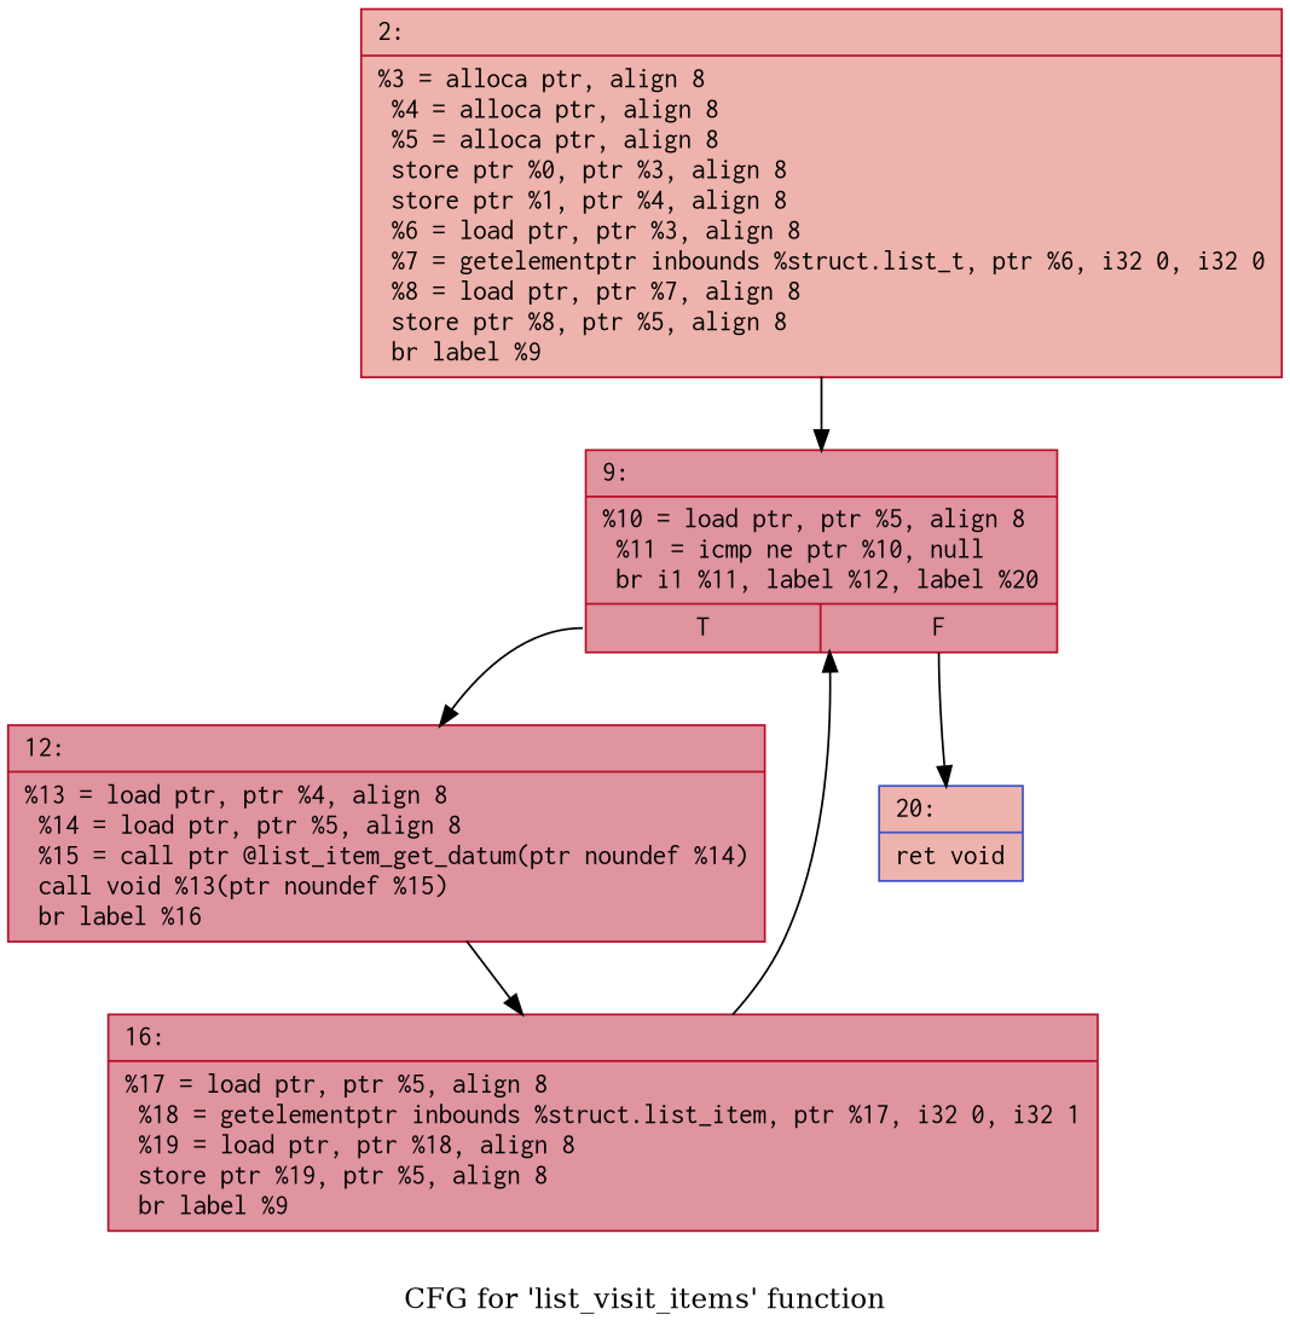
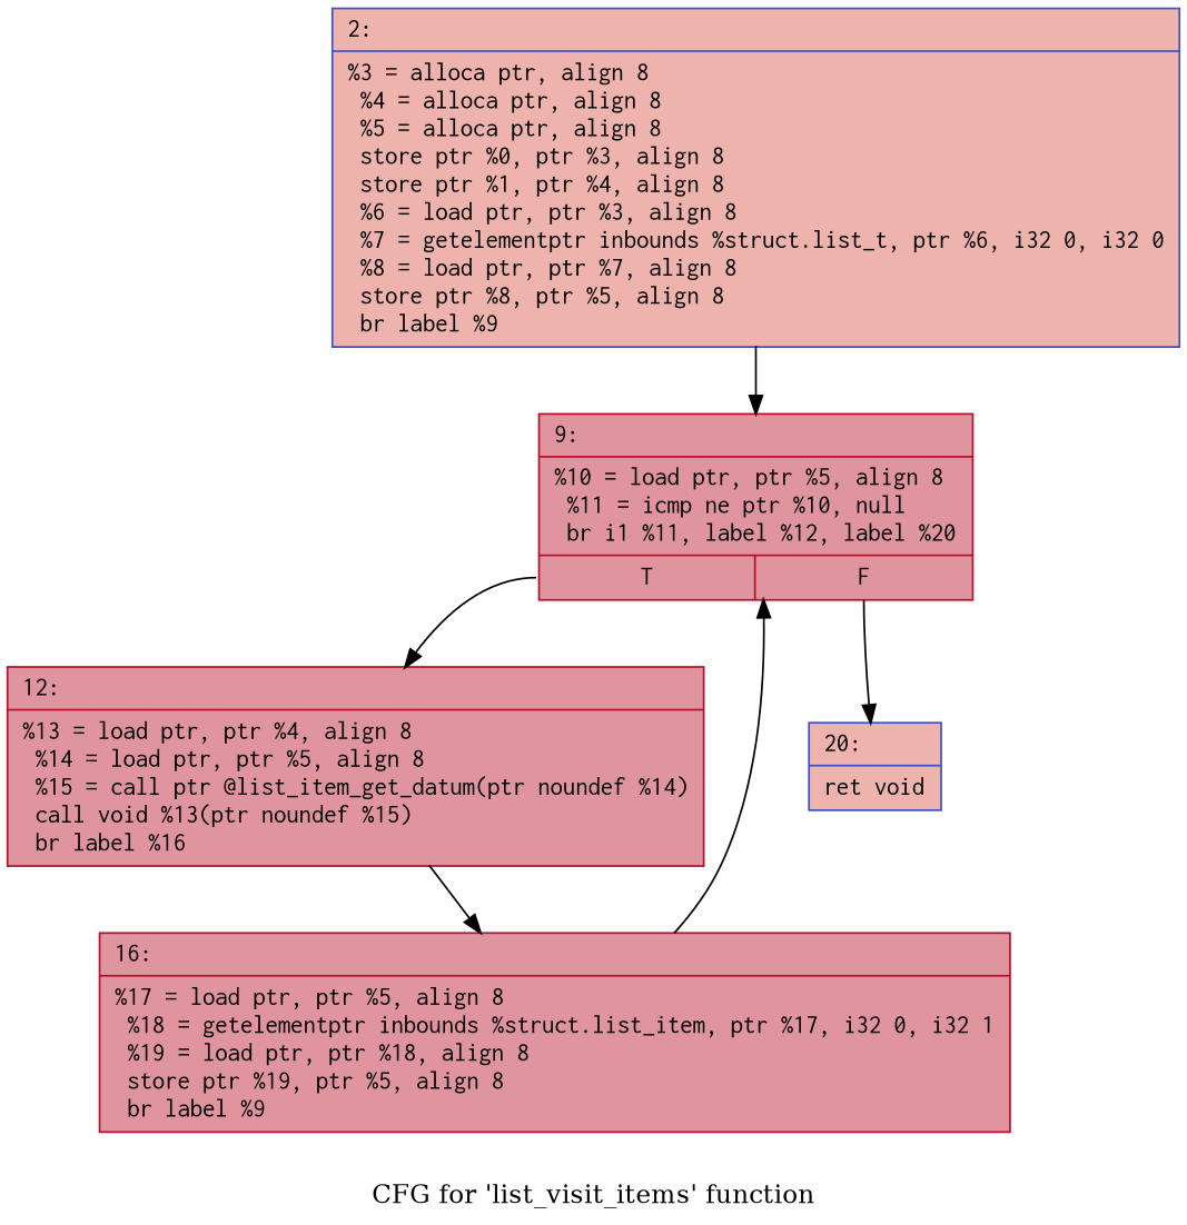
  digraph {
    label="CFG for 'list_visit_items' function"
    node [color="#b70d28ff" fillcolor="#b70d2870" fontname=Courier shape=record style=filled]
-   n1 [fillcolor="#d6524470" label="{2:\l|  %3 = alloca ptr, align 8\l  %4 = alloca ptr, align 8\l  %5 = alloca ptr, align 8\l  store ptr %0, ptr %3, align 8\l  store ptr %1, ptr %4, align 8\l  %6 = load ptr, ptr %3, align 8\l  %7 = getelementptr inbounds %struct.list_t, ptr %6, i32 0, i32 0\l  %8 = load ptr, ptr %7, align 8\l  store ptr %8, ptr %5, align 8\l  br label %9\l}"]
+   n1 [color="#3d50c3ff" fillcolor="#d6524470" label="{2:\l|  %3 = alloca ptr, align 8\l  %4 = alloca ptr, align 8\l  %5 = alloca ptr, align 8\l  store ptr %0, ptr %3, align 8\l  store ptr %1, ptr %4, align 8\l  %6 = load ptr, ptr %3, align 8\l  %7 = getelementptr inbounds %struct.list_t, ptr %6, i32 0, i32 0\l  %8 = load ptr, ptr %7, align 8\l  store ptr %8, ptr %5, align 8\l  br label %9\l}"]
    n2 [label="{9:\l|  %10 = load ptr, ptr %5, align 8\l  %11 = icmp ne ptr %10, null\l  br i1 %11, label %12, label %20\l|{<s0>T|<s1>F}}"]
    n3 [label="{12:\l|  %13 = load ptr, ptr %4, align 8\l  %14 = load ptr, ptr %5, align 8\l  %15 = call ptr @list_item_get_datum(ptr noundef %14)\l  call void %13(ptr noundef %15)\l  br label %16\l}"]
    n4 [color="#3d50c3ff" fillcolor="#d6524470" label="{20:\l|  ret void\l}"]
    n5 [label="{16:\l|  %17 = load ptr, ptr %5, align 8\l  %18 = getelementptr inbounds %struct.list_item, ptr %17, i32 0, i32 1\l  %19 = load ptr, ptr %18, align 8\l  store ptr %19, ptr %5, align 8\l  br label %9\l}"]
    n1 -> n2
    n2 -> n3 [tailport=s0]
    n2 -> n4 [tailport=s1]
    n3 -> n5
    n5 -> n2
  }
